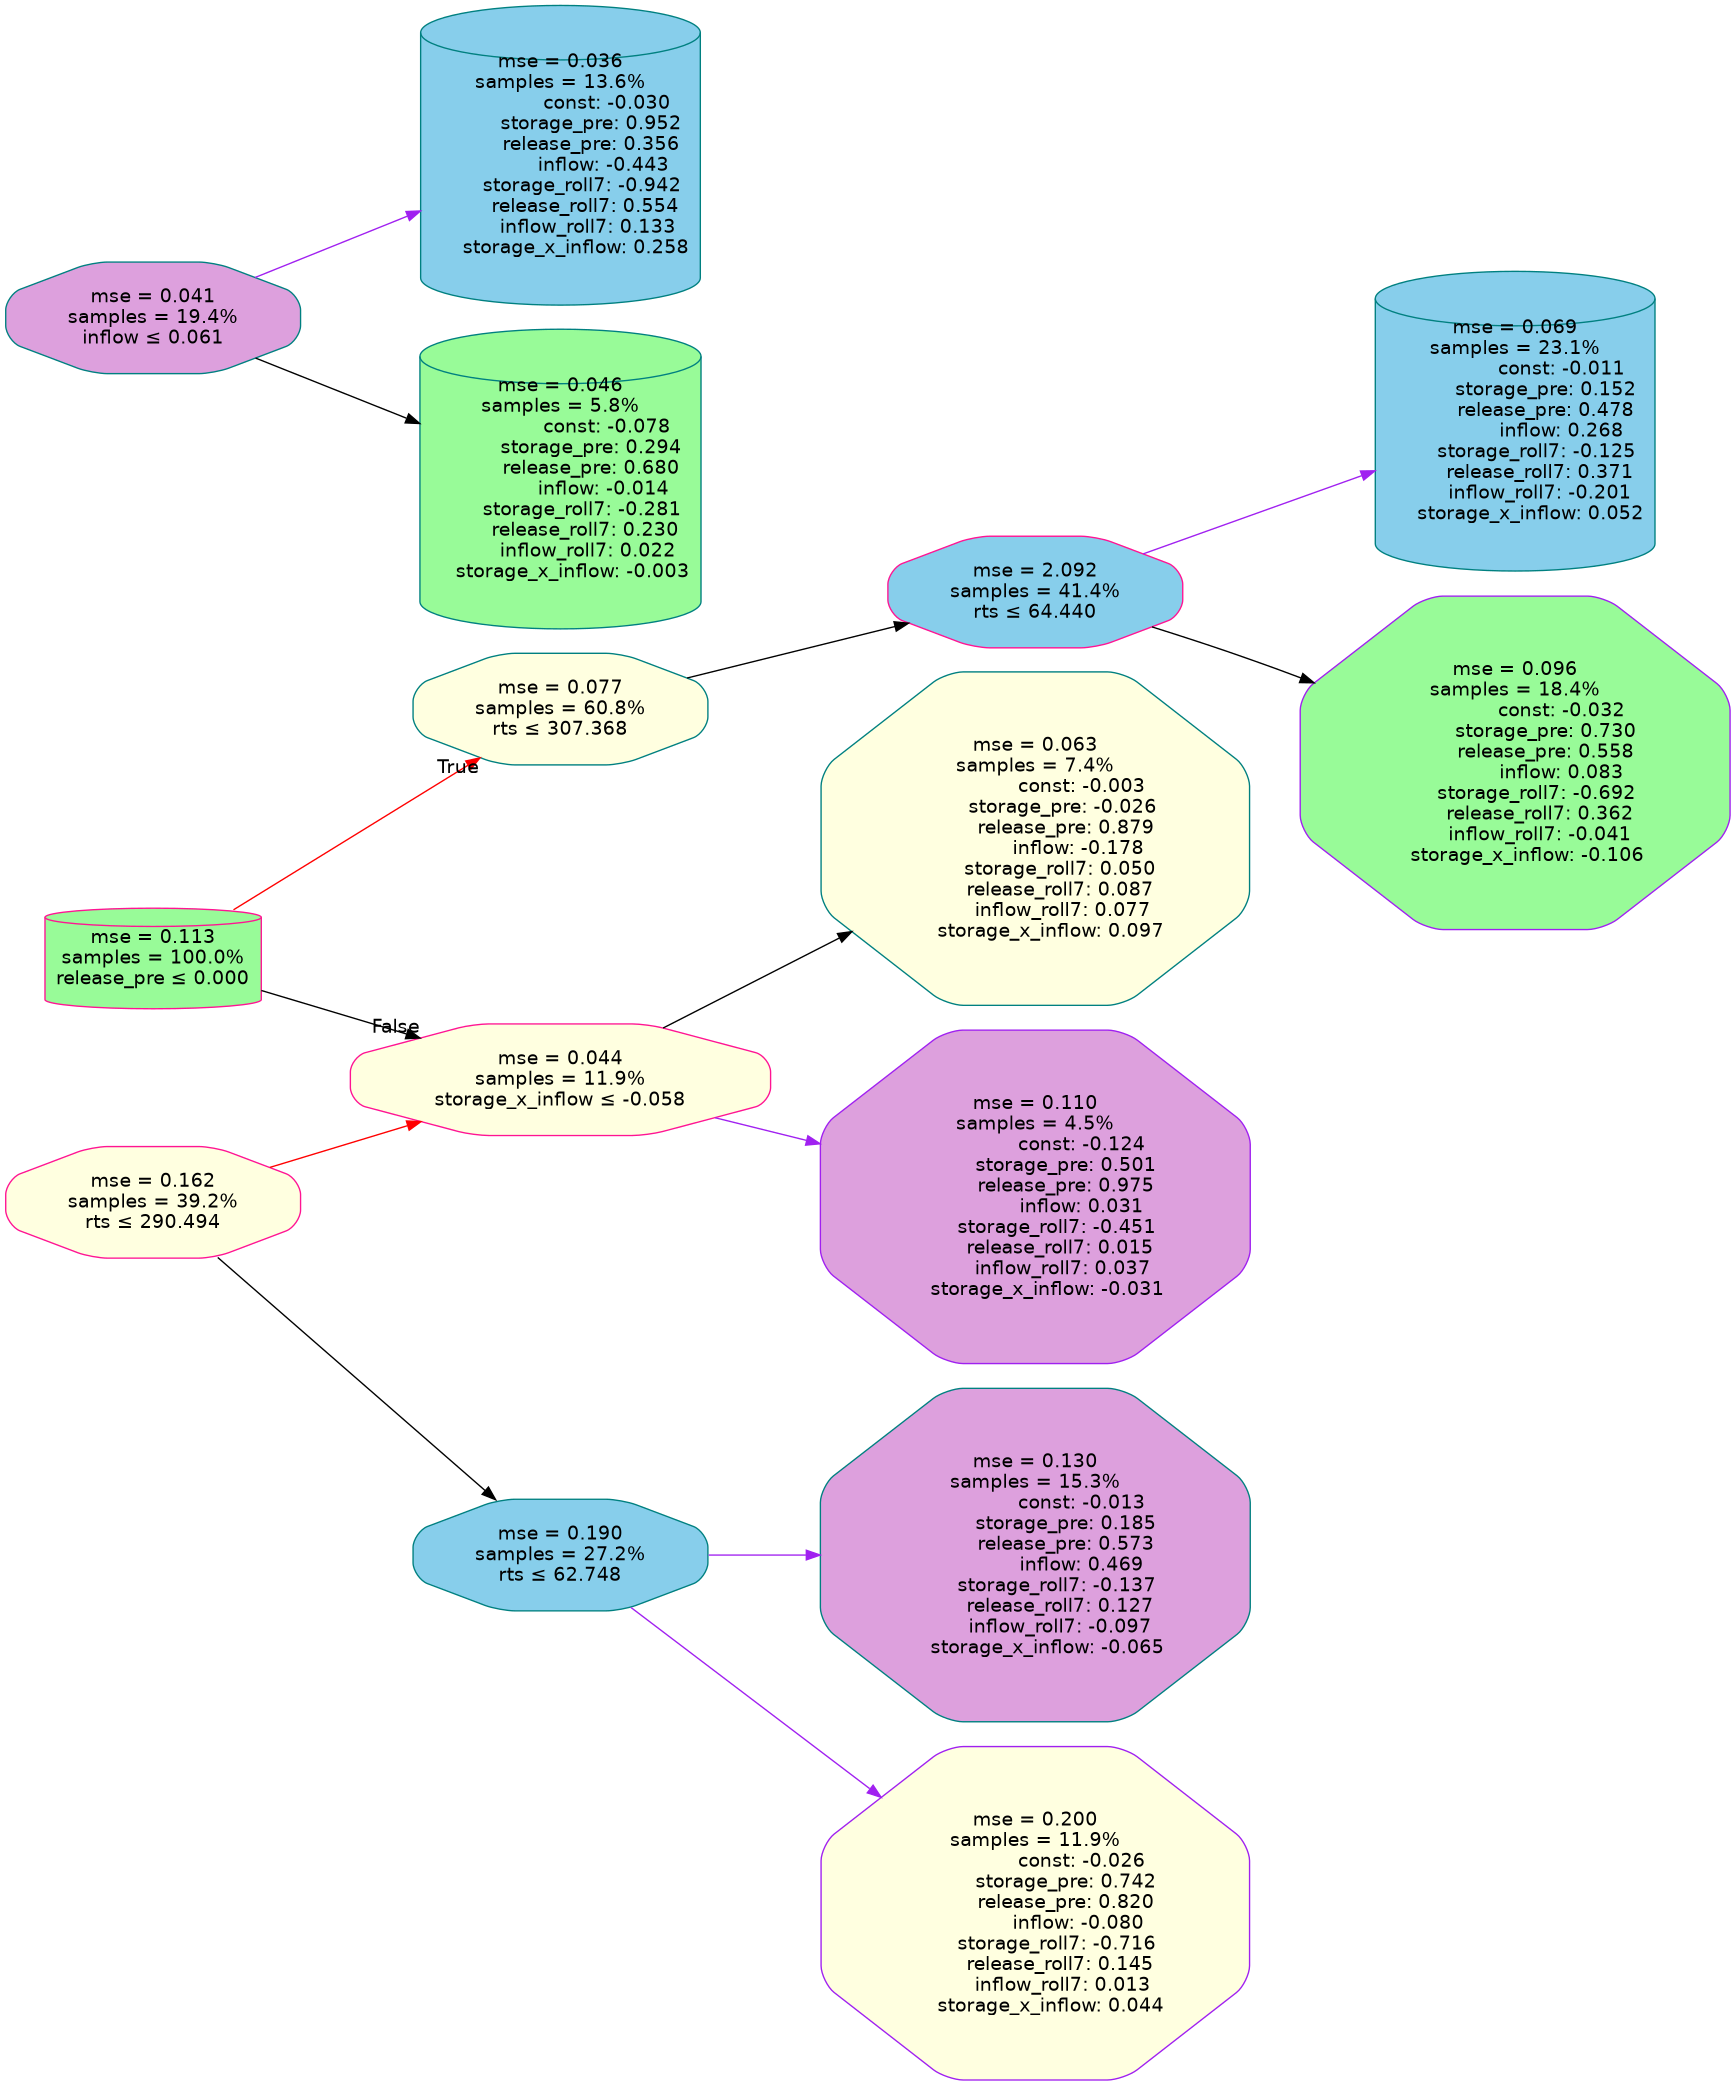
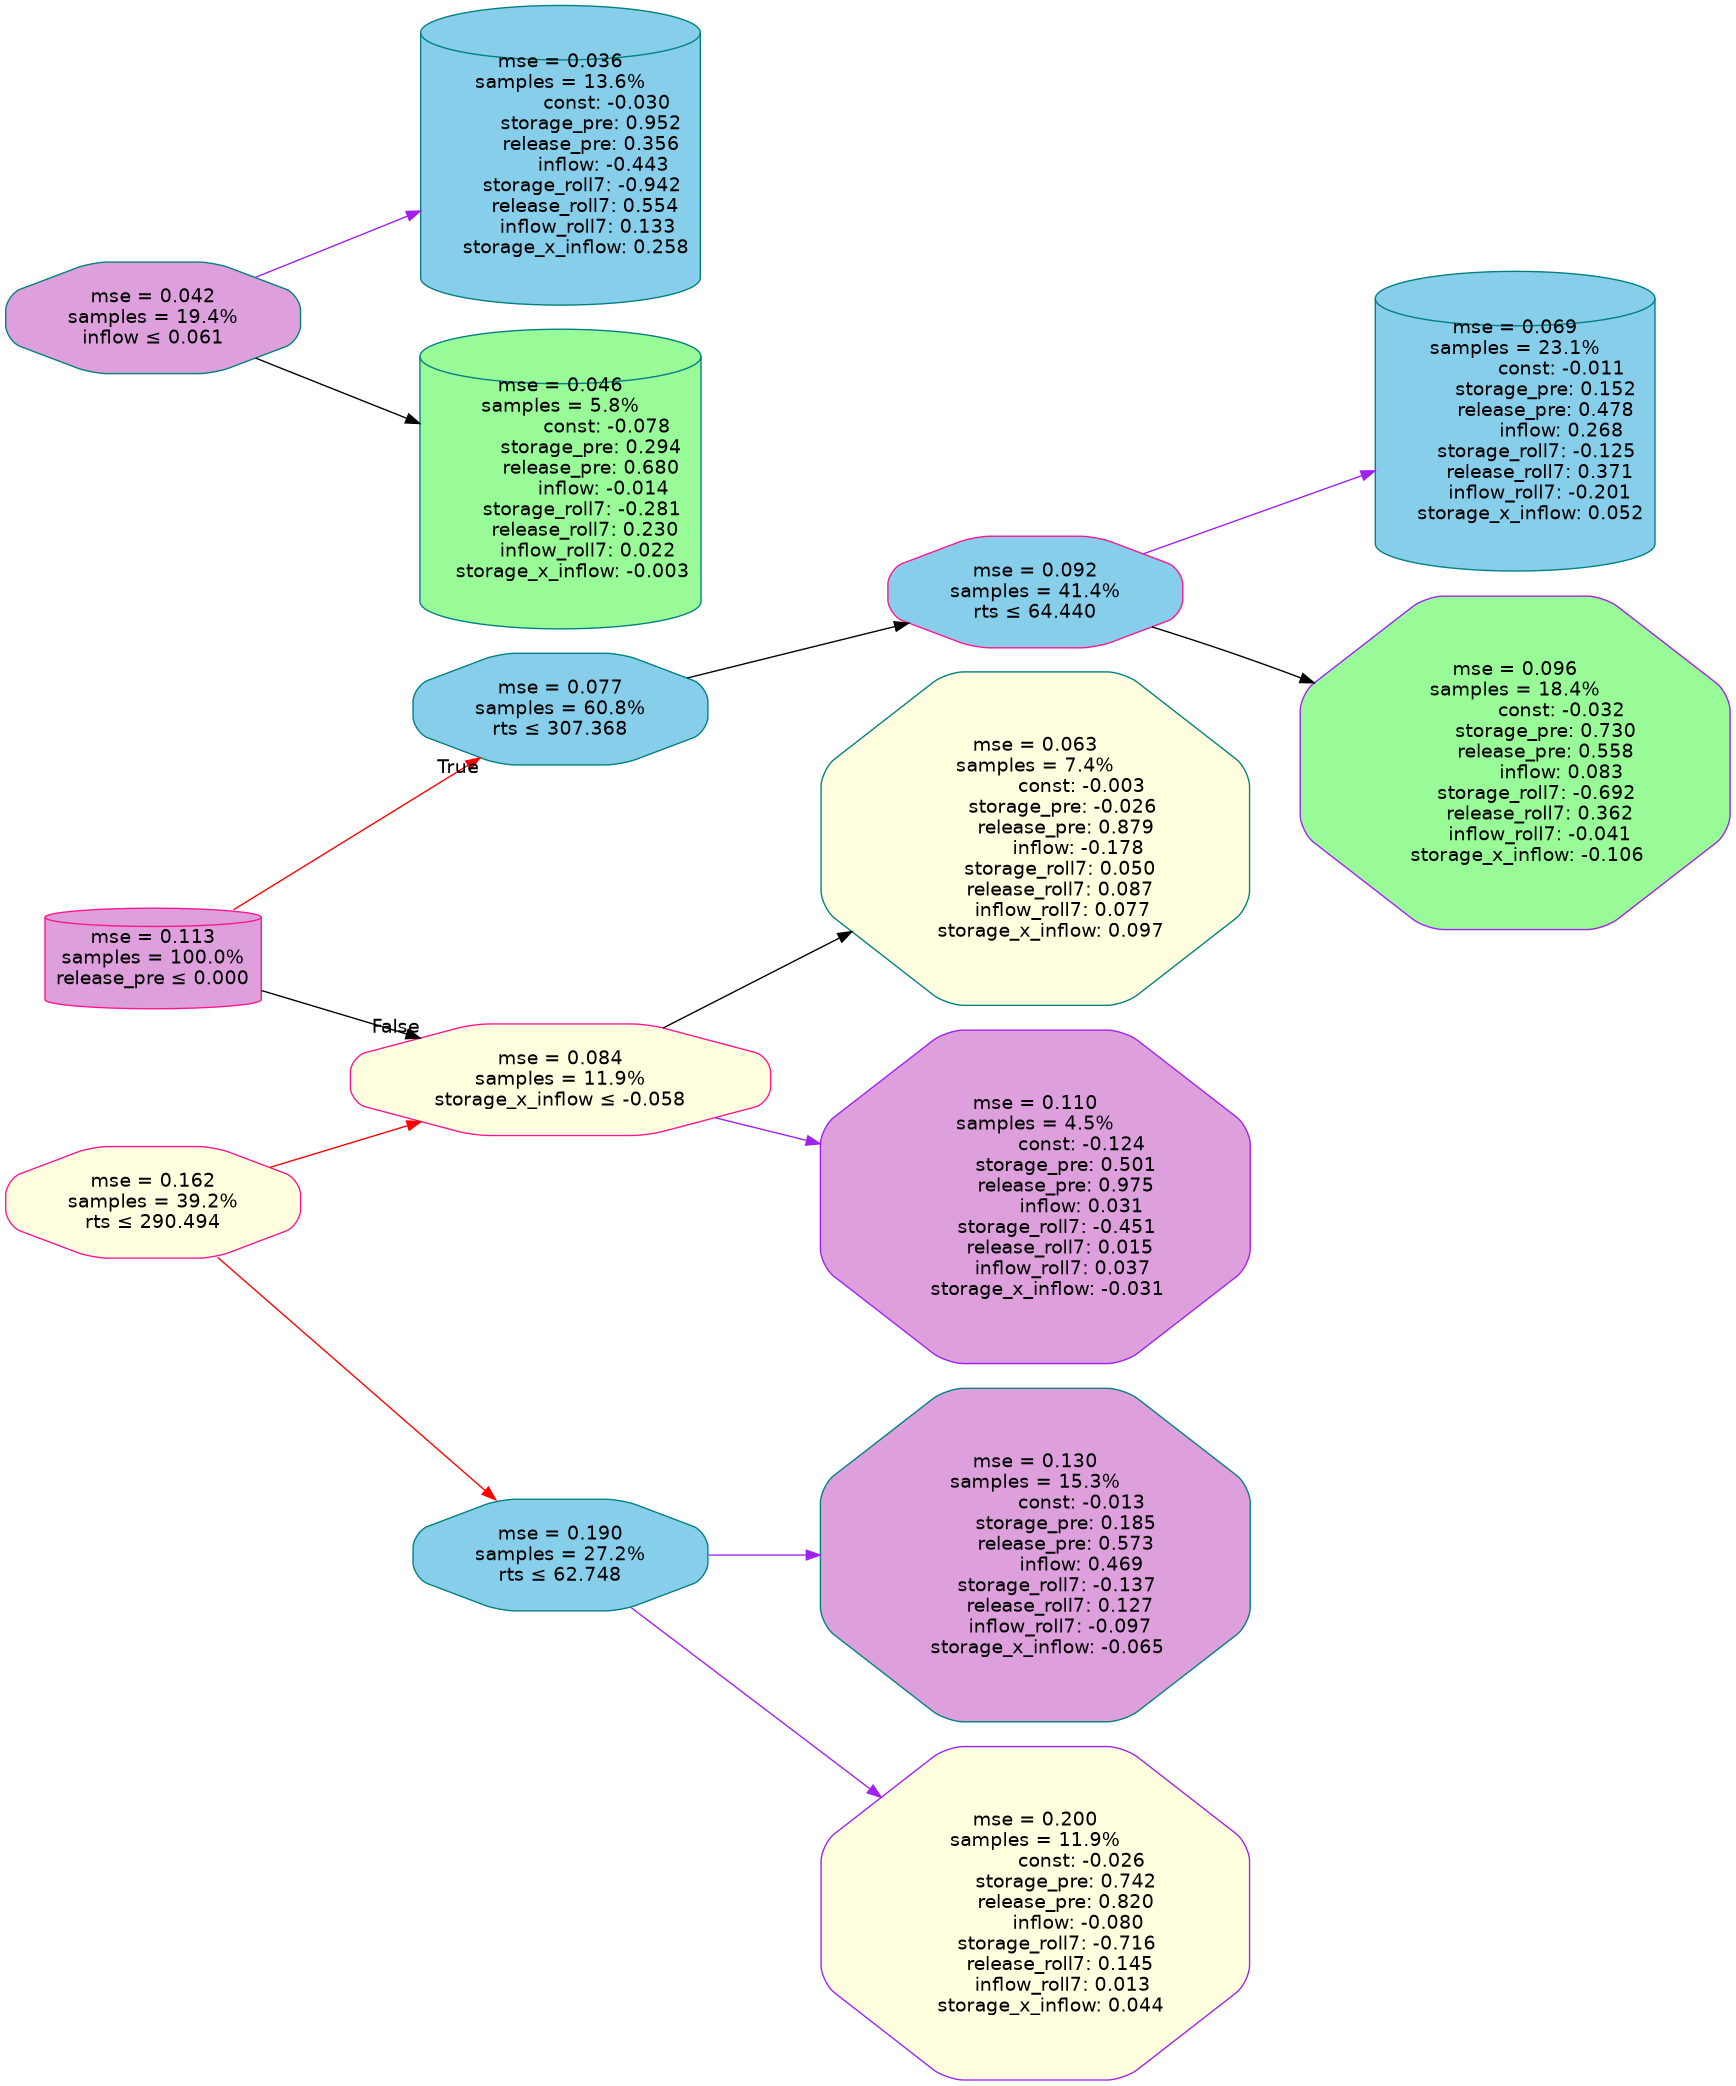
  digraph {
    rankdir=LR
    node [color=teal fillcolor=skyblue fontname=helvetica shape=octagon style="filled, rounded"]
    edge [color=black fontname=helvetica]
-   n1 [color=deeppink fillcolor=palegreen label="mse = 0.113\nsamples = 100.0%\nrelease_pre &le; 0.000" shape=cylinder]
-   n2 [fillcolor=lightyellow label="mse = 0.077\nsamples = 60.8%\nrts &le; 307.368"]
-   n3 [color=deeppink fillcolor=lightyellow label="mse = 0.044\nsamples = 11.9%\nstorage_x_inflow &le; -0.058"]
-   n4 [color=deeppink label="mse = 2.092\nsamples = 41.4%\nrts &le; 64.440"]
+   n1 [color=deeppink fillcolor=plum label="mse = 0.113\nsamples = 100.0%\nrelease_pre &le; 0.000" shape=cylinder]
+   n2 [label="mse = 0.077\nsamples = 60.8%\nrts &le; 307.368"]
+   n3 [color=deeppink fillcolor=lightyellow label="mse = 0.084\nsamples = 11.9%\nstorage_x_inflow &le; -0.058"]
+   n4 [color=deeppink label="mse = 0.092\nsamples = 41.4%\nrts &le; 64.440"]
    n5 [color=deeppink fillcolor=lightyellow label="mse = 0.162\nsamples = 39.2%\nrts &le; 290.494"]
    n6 [label="mse = 0.190\nsamples = 27.2%\nrts &le; 62.748"]
    n7 [label="mse = 0.069\nsamples = 23.1%\n               const: -0.011\n          storage_pre: 0.152\n          release_pre: 0.478\n               inflow: 0.268\n       storage_roll7: -0.125\n        release_roll7: 0.371\n        inflow_roll7: -0.201\n     storage_x_inflow: 0.052" shape=cylinder]
    n8 [color=purple fillcolor=palegreen label="mse = 0.096\nsamples = 18.4%\n               const: -0.032\n          storage_pre: 0.730\n          release_pre: 0.558\n               inflow: 0.083\n       storage_roll7: -0.692\n        release_roll7: 0.362\n        inflow_roll7: -0.041\n    storage_x_inflow: -0.106"]
-   n9 [fillcolor=plum label="mse = 0.041\nsamples = 19.4%\ninflow &le; 0.061"]
+   n9 [fillcolor=plum label="mse = 0.042\nsamples = 19.4%\ninflow &le; 0.061"]
    n10 [label="mse = 0.036\nsamples = 13.6%\n               const: -0.030\n          storage_pre: 0.952\n          release_pre: 0.356\n              inflow: -0.443\n       storage_roll7: -0.942\n        release_roll7: 0.554\n         inflow_roll7: 0.133\n     storage_x_inflow: 0.258" shape=cylinder]
    n11 [fillcolor=palegreen label="mse = 0.046\nsamples = 5.8%\n               const: -0.078\n          storage_pre: 0.294\n          release_pre: 0.680\n              inflow: -0.014\n       storage_roll7: -0.281\n        release_roll7: 0.230\n         inflow_roll7: 0.022\n    storage_x_inflow: -0.003" shape=cylinder]
    n12 [fillcolor=plum label="mse = 0.130\nsamples = 15.3%\n               const: -0.013\n          storage_pre: 0.185\n          release_pre: 0.573\n               inflow: 0.469\n       storage_roll7: -0.137\n        release_roll7: 0.127\n        inflow_roll7: -0.097\n    storage_x_inflow: -0.065"]
    n13 [color=purple fillcolor=lightyellow label="mse = 0.200\nsamples = 11.9%\n               const: -0.026\n          storage_pre: 0.742\n          release_pre: 0.820\n              inflow: -0.080\n       storage_roll7: -0.716\n        release_roll7: 0.145\n         inflow_roll7: 0.013\n     storage_x_inflow: 0.044"]
    n14 [fillcolor=lightyellow label="mse = 0.063\nsamples = 7.4%\n               const: -0.003\n         storage_pre: -0.026\n          release_pre: 0.879\n              inflow: -0.178\n        storage_roll7: 0.050\n        release_roll7: 0.087\n         inflow_roll7: 0.077\n     storage_x_inflow: 0.097"]
    n15 [color=purple fillcolor=plum label="mse = 0.110\nsamples = 4.5%\n               const: -0.124\n          storage_pre: 0.501\n          release_pre: 0.975\n               inflow: 0.031\n       storage_roll7: -0.451\n        release_roll7: 0.015\n         inflow_roll7: 0.037\n    storage_x_inflow: -0.031"]
    n1 -> n2 [color=red headlabel=True labelangle=45 labeldistance=2.5]
    n1 -> n3 [headlabel=False labelangle=-45 labeldistance=2.5]
    n2 -> n4
    n3 -> n14
    n3 -> n15 [color=purple]
    n4 -> n7 [color=purple]
    n4 -> n8
    n5 -> n3 [color=red]
-   n5 -> n6
+   n5 -> n6 [color=red]
    n6 -> n12 [color=purple]
    n6 -> n13 [color=purple]
    n9 -> n10 [color=purple]
    n9 -> n11
  }
